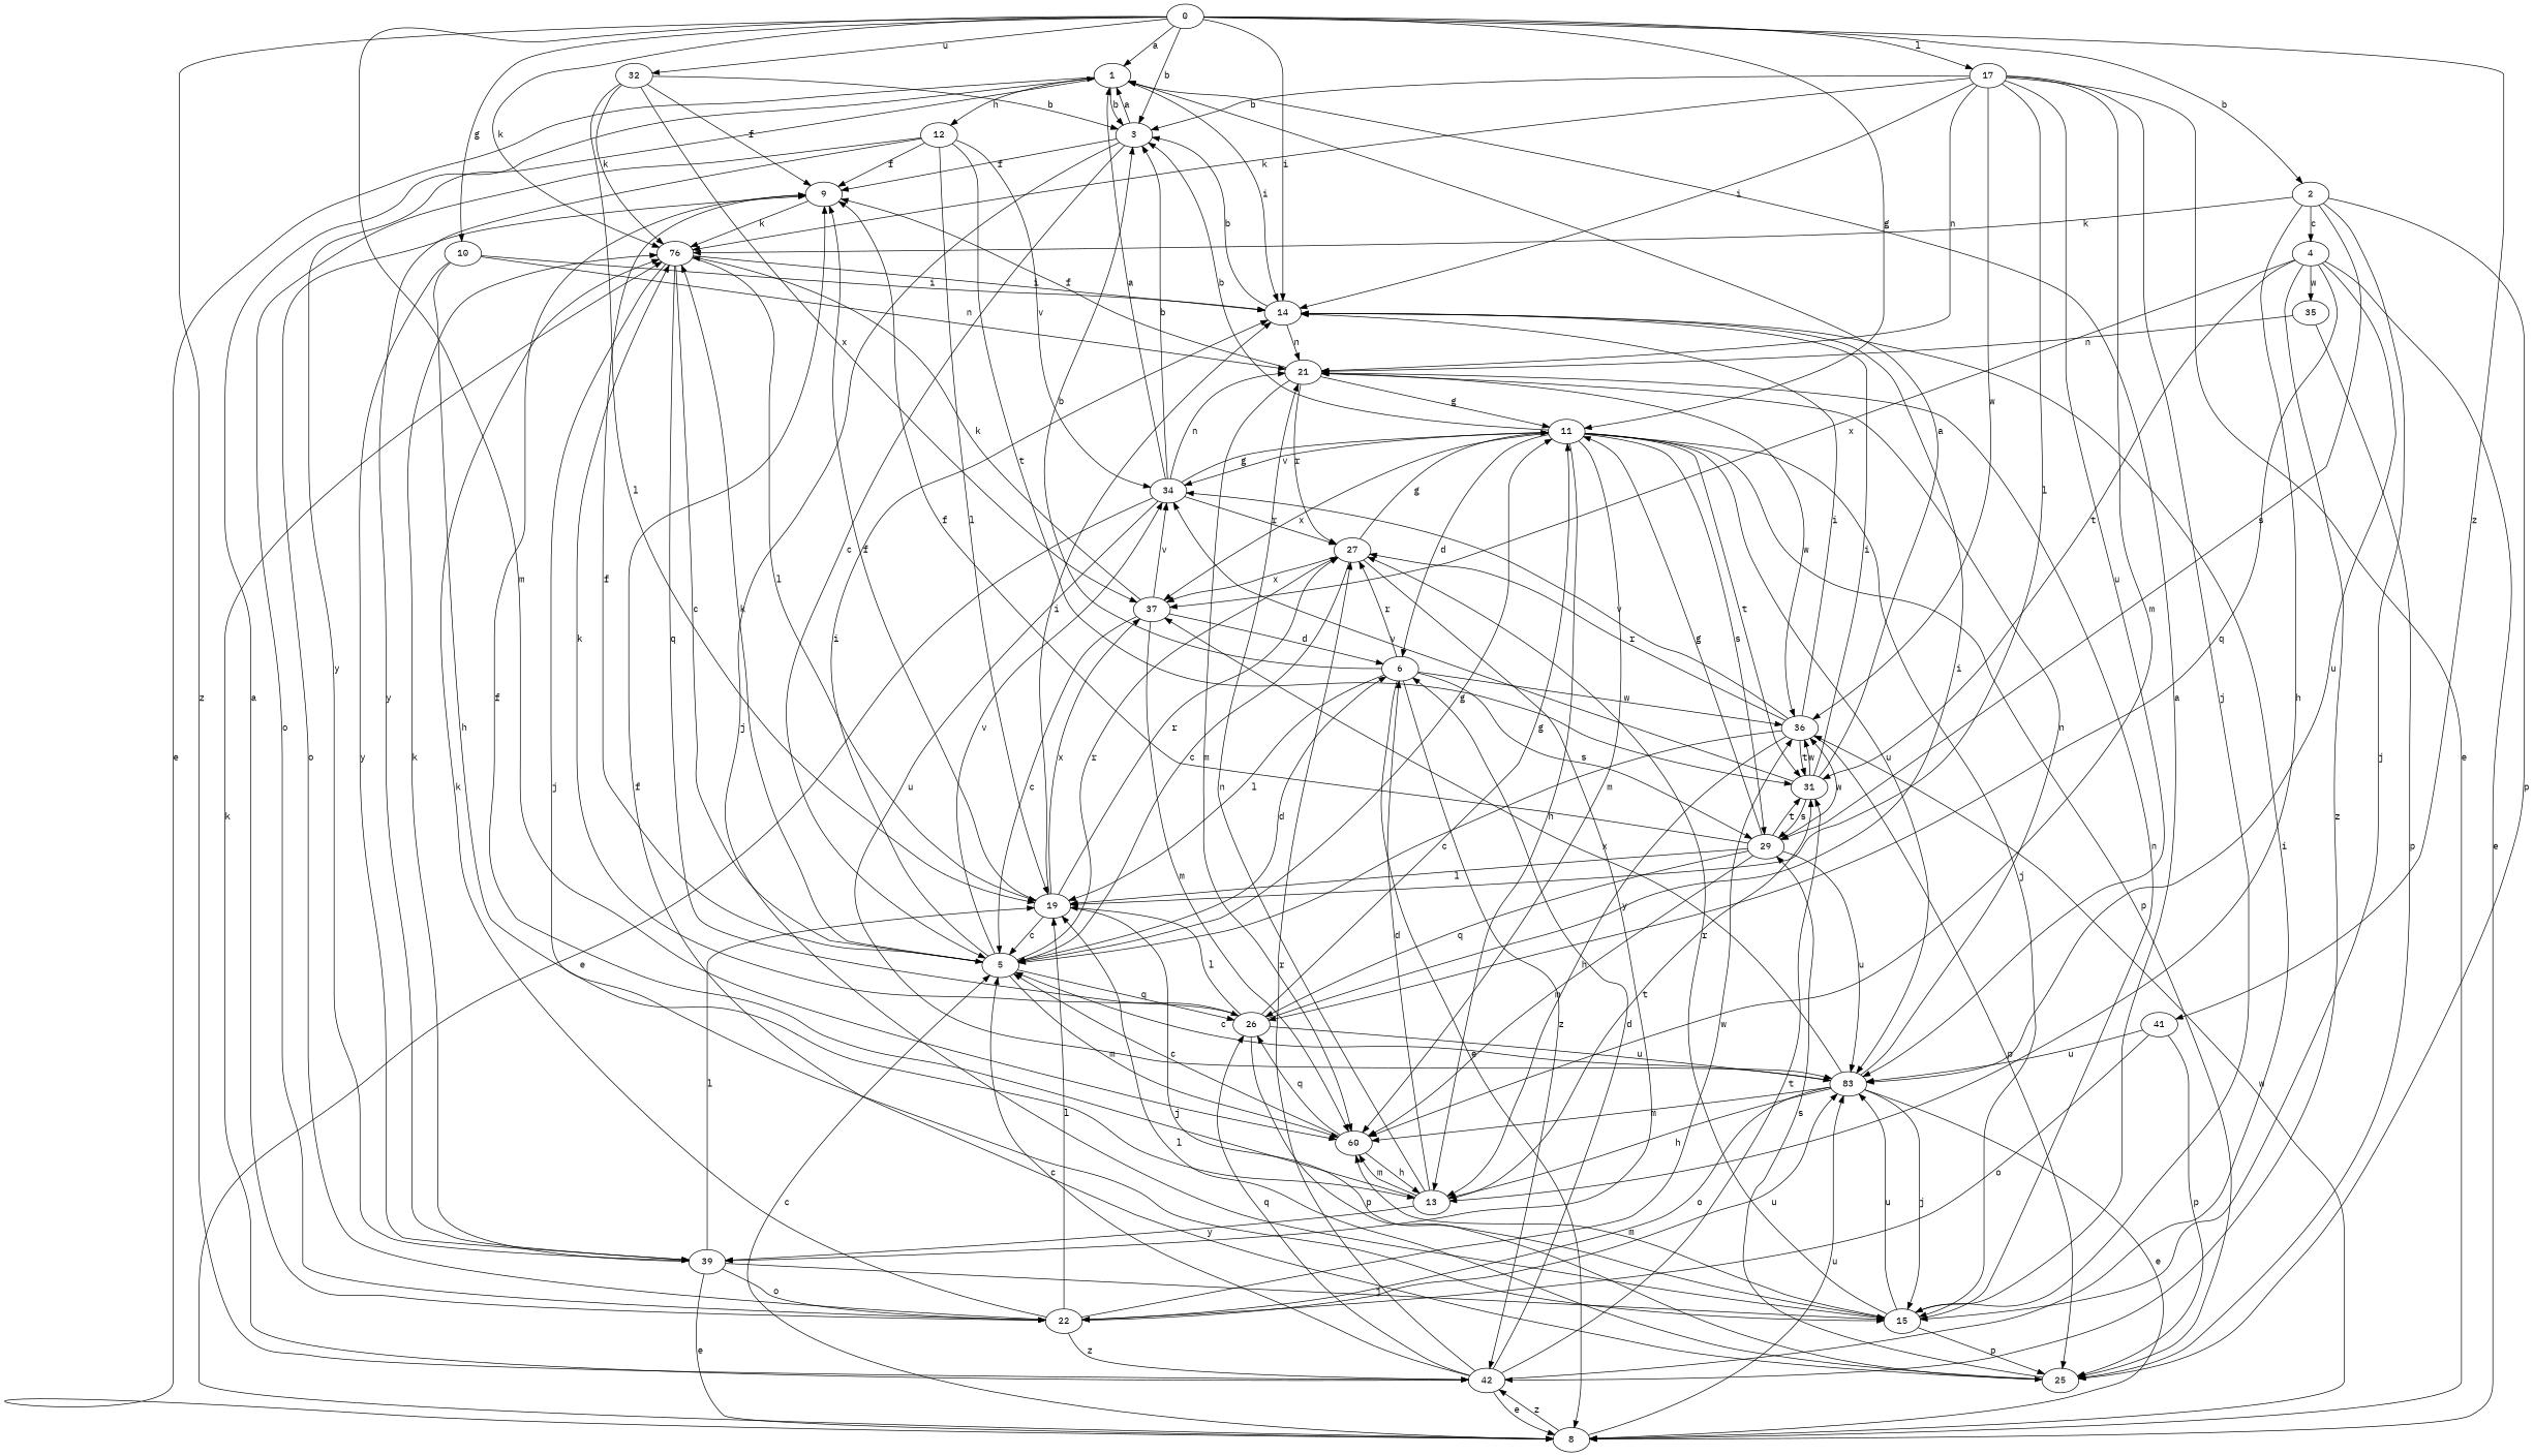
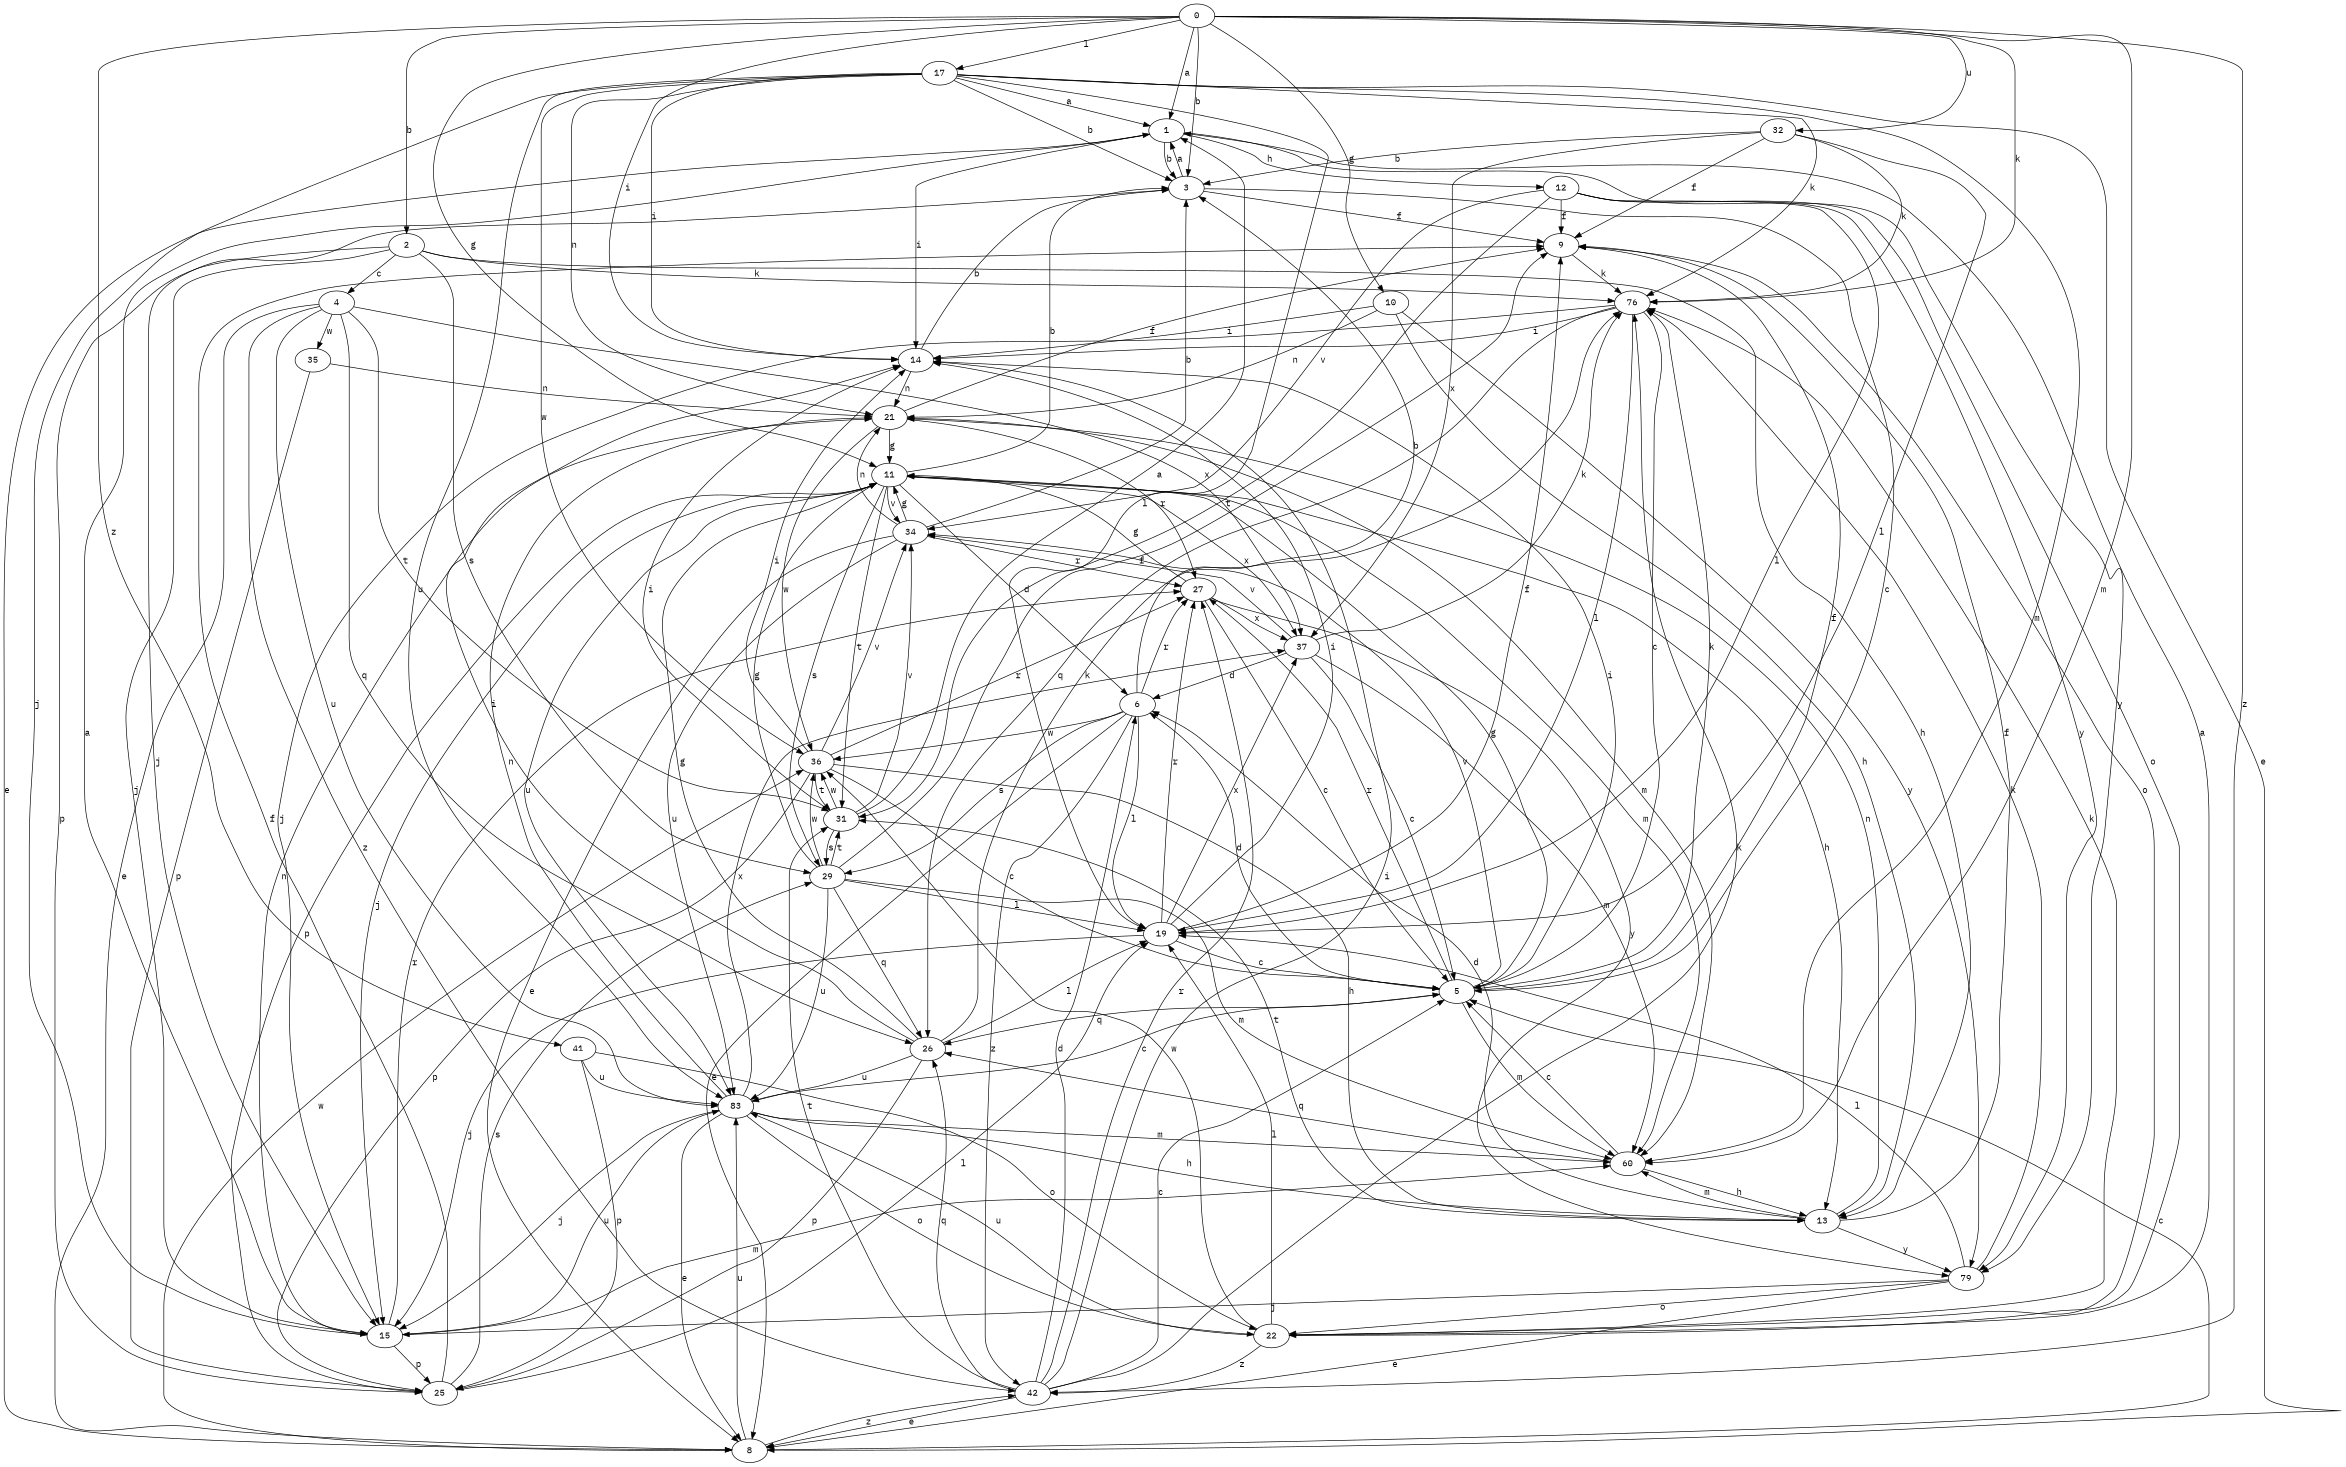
  strict digraph {
    fontname="IBM Plex Mono"
    node [fontname="IBM Plex Mono"]
    edge [fontname="IBM Plex Mono"]
    0
    1
    2
    3
    10
    11
    14
    n8 [label=76]
    17
    n10 [label=60]
    32
    41
    42
    8
    12
-   39
+   39 [label=79]
    4
    13
    15
    25
    29
    5
    9
    21
    31
    n26 [label=83]
    37
    6
    34
    26
    19
    36
    22
    27
    35
    0 -> 1 [label=a]
    0 -> 2 [label=b]
    0 -> 3 [label=b]
    0 -> 10 [label=g]
    0 -> 11 [label=g]
    0 -> 14 [label=i]
    0 -> n8 [label=k]
    0 -> 17 [label=l]
    0 -> n10 [label=m]
    0 -> 32 [label=u]
    0 -> 41 [label=z]
    0 -> 42 [label=z]
    1 -> 3 [label=b]
    1 -> 14 [label=i]
    1 -> 8 [label=e]
    1 -> 12 [label=h]
    1 -> 39 [label=y]
    2 -> n8 [label=k]
    2 -> 4 [label=c]
    2 -> 13 [label=h]
    2 -> 15 [label=j]
    2 -> 25 [label=p]
    2 -> 29 [label=s]
    3 -> 1 [label=a]
    3 -> 15 [label=j]
    3 -> 5 [label=c]
    3 -> 9 [label=f]
    10 -> 14 [label=i]
    10 -> 39 [label=y]
    10 -> 13 [label=h]
    10 -> 21 [label=n]
    11 -> 3 [label=b]
    11 -> n10 [label=m]
    11 -> 13 [label=h]
    11 -> 15 [label=j]
    11 -> 25 [label=p]
    11 -> 29 [label=s]
    11 -> 31 [label=t]
    11 -> n26 [label=u]
    11 -> 37 [label=x]
    11 -> 6 [label=d]
    11 -> 34 [label=v]
    14 -> 3 [label=b]
    14 -> 21 [label=n]
    n8 -> 14 [label=i]
    n8 -> 15 [label=j]
    n8 -> 5 [label=c]
    n8 -> 26 [label=q]
    n8 -> 19 [label=l]
-   34 -> 1 [label=a]
+   17 -> 1 [label=a]
    17 -> 3 [label=b]
    17 -> 14 [label=i]
    17 -> n8 [label=k]
    17 -> n10 [label=m]
    17 -> 8 [label=e]
    17 -> 15 [label=j]
    17 -> 21 [label=n]
    17 -> n26 [label=u]
    17 -> 19 [label=l]
    17 -> 36 [label=w]
    n10 -> 13 [label=h]
    n10 -> 5 [label=c]
    n10 -> 26 [label=q]
    32 -> 3 [label=b]
    32 -> n8 [label=k]
    32 -> 9 [label=f]
    32 -> 37 [label=x]
    32 -> 19 [label=l]
    41 -> 25 [label=p]
    41 -> n26 [label=u]
    41 -> 22 [label=o]
    42 -> 14 [label=i]
    42 -> n8 [label=k]
    42 -> 8 [label=e]
    42 -> 5 [label=c]
    42 -> 31 [label=t]
    42 -> 6 [label=d]
    42 -> 26 [label=q]
    42 -> 27 [label=r]
    8 -> 42 [label=z]
    8 -> 5 [label=c]
    8 -> n26 [label=u]
    8 -> 36 [label=w]
    12 -> 39 [label=y]
    12 -> 9 [label=f]
    12 -> 31 [label=t]
    12 -> 34 [label=v]
    12 -> 19 [label=l]
    12 -> 22 [label=o]
    39 -> n8 [label=k]
    39 -> 8 [label=e]
    39 -> 15 [label=j]
    39 -> 19 [label=l]
    39 -> 22 [label=o]
    4 -> 42 [label=z]
    4 -> 8 [label=e]
    4 -> 31 [label=t]
    4 -> n26 [label=u]
    4 -> 37 [label=x]
    4 -> 26 [label=q]
    4 -> 35 [label=w]
    13 -> n10 [label=m]
    13 -> 39 [label=y]
    13 -> 9 [label=f]
    13 -> 21 [label=n]
    13 -> 31 [label=t]
    13 -> 6 [label=d]
    15 -> 1 [label=a]
    15 -> n10 [label=m]
    15 -> 25 [label=p]
    15 -> 21 [label=n]
    15 -> n26 [label=u]
    15 -> 27 [label=r]
    25 -> 29 [label=s]
    25 -> 9 [label=f]
    25 -> 19 [label=l]
    29 -> 11 [label=g]
    29 -> n10 [label=m]
    29 -> 9 [label=f]
    29 -> 31 [label=t]
    29 -> n26 [label=u]
    29 -> 26 [label=q]
    29 -> 19 [label=l]
    29 -> 36 [label=w]
    5 -> 11 [label=g]
    5 -> 14 [label=i]
    5 -> n8 [label=k]
    5 -> n10 [label=m]
    5 -> 9 [label=f]
    5 -> 6 [label=d]
    5 -> 34 [label=v]
    5 -> 26 [label=q]
    5 -> 27 [label=r]
    9 -> n8 [label=k]
    21 -> 11 [label=g]
    21 -> n10 [label=m]
    21 -> 9 [label=f]
    21 -> 36 [label=w]
    21 -> 27 [label=r]
    31 -> 1 [label=a]
    31 -> 14 [label=i]
    31 -> 29 [label=s]
    31 -> 34 [label=v]
    31 -> 36 [label=w]
    n26 -> n10 [label=m]
    n26 -> 8 [label=e]
    n26 -> 13 [label=h]
    n26 -> 15 [label=j]
    n26 -> 5 [label=c]
    n26 -> 21 [label=n]
    n26 -> 37 [label=x]
    n26 -> 22 [label=o]
    37 -> n8 [label=k]
    37 -> n10 [label=m]
    37 -> 5 [label=c]
    37 -> 6 [label=d]
    37 -> 34 [label=v]
    6 -> 3 [label=b]
    6 -> 42 [label=z]
    6 -> 8 [label=e]
    6 -> 29 [label=s]
    6 -> 19 [label=l]
    6 -> 36 [label=w]
    6 -> 27 [label=r]
    34 -> 3 [label=b]
    34 -> 11 [label=g]
    34 -> 8 [label=e]
    34 -> 21 [label=n]
    34 -> n26 [label=u]
    34 -> 27 [label=r]
    26 -> 11 [label=g]
    26 -> 14 [label=i]
    26 -> n8 [label=k]
    26 -> 25 [label=p]
    26 -> n26 [label=u]
    26 -> 19 [label=l]
    19 -> 14 [label=i]
    19 -> 15 [label=j]
    19 -> 5 [label=c]
    19 -> 9 [label=f]
    19 -> 37 [label=x]
    19 -> 27 [label=r]
    36 -> 14 [label=i]
    36 -> 13 [label=h]
    36 -> 25 [label=p]
    36 -> 5 [label=c]
    36 -> 31 [label=t]
    36 -> 34 [label=v]
    36 -> 27 [label=r]
    22 -> 1 [label=a]
    22 -> n8 [label=k]
    22 -> 42 [label=z]
    22 -> 9 [label=o]
    22 -> n26 [label=u]
    22 -> 19 [label=l]
    22 -> 36 [label=w]
    27 -> 11 [label=g]
    27 -> 39 [label=y]
    27 -> 5 [label=c]
    27 -> 37 [label=x]
    35 -> 25 [label=p]
    35 -> 21 [label=n]
  }
